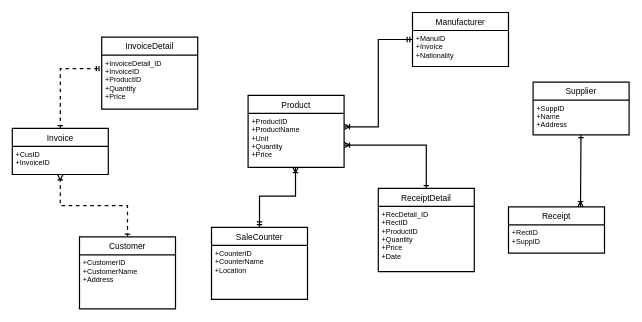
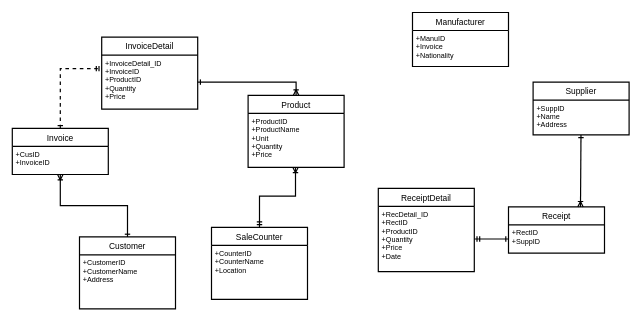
  <mxCell id="0" />
  <mxCell id="1" parent="0" />
- <mxCell id="2" value="" style="edgeStyle=orthogonalEdgeStyle;endArrow=ERmandOne;startArrow=ERoneToMany;endFill=0;startFill=0;rounded=0;entryX=0;entryY=0.25;entryDx=0;entryDy=0;exitX=1;exitY=0.25;exitDx=0;exitDy=0;jumpSize=8;strokeWidth=2;" parent="1" source="5" target="7" edge="1"><mxGeometry width="100" height="100" relative="1" as="geometry"><mxPoint x="-90" y="179" as="sourcePoint" /><mxPoint x="-3" y="452" as="targetPoint" /></mxGeometry></mxCell>
- <mxCell id="3" style="edgeStyle=orthogonalEdgeStyle;rounded=0;jumpSize=8;orthogonalLoop=1;jettySize=auto;html=1;entryX=0.5;entryY=0;entryDx=0;entryDy=0;startArrow=ERoneToMany;startFill=0;endArrow=ERone;endFill=0;strokeWidth=2;" parent="1" source="4" target="26" edge="1"><mxGeometry relative="1" as="geometry"><Array as="points"><mxPoint x="710" y="241" /></Array></mxGeometry></mxCell>
  <mxCell id="4" value="Product" style="swimlane;childLayout=stackLayout;horizontal=1;startSize=30;horizontalStack=0;rounded=0;fontSize=14;fontStyle=0;strokeWidth=2;resizeParent=0;resizeLast=1;shadow=0;dashed=0;align=center;sketch=0;fillColor=default;gradientColor=none;swimlaneLine=1;" parent="1" vertex="1"><mxGeometry x="413" y="158" width="160" height="120" as="geometry" /></mxCell>
  <mxCell id="5" value="+ProductID&#10;+ProductName&#10;+Unit&#10;+Quantity&#10;+Price" style="align=left;strokeColor=none;fillColor=none;spacingLeft=4;fontSize=12;verticalAlign=top;resizable=0;rotatable=0;part=1;rounded=0;shadow=0;sketch=0;" parent="4" vertex="1"><mxGeometry y="30" width="160" height="90" as="geometry" /></mxCell>
  <mxCell id="6" value="Manufacturer" style="swimlane;childLayout=stackLayout;horizontal=1;startSize=30;horizontalStack=0;rounded=0;fontSize=14;fontStyle=0;strokeWidth=2;resizeParent=0;resizeLast=1;shadow=0;dashed=0;align=center;sketch=0;fillColor=default;gradientColor=none;" parent="1" vertex="1"><mxGeometry x="687" y="20" width="160" height="90" as="geometry" /></mxCell>
  <mxCell id="7" value="+ManuID&#10;+Invoice&#10;+Nationality" style="align=left;strokeColor=none;fillColor=none;spacingLeft=4;fontSize=12;verticalAlign=top;resizable=0;rotatable=0;part=1;rounded=0;shadow=0;sketch=0;" parent="6" vertex="1"><mxGeometry y="30" width="160" height="60" as="geometry" /></mxCell>
  <mxCell id="8" value="Supplier" style="swimlane;childLayout=stackLayout;horizontal=1;startSize=30;horizontalStack=0;rounded=0;fontSize=14;fontStyle=0;strokeWidth=2;resizeParent=0;resizeLast=1;shadow=0;dashed=0;align=center;sketch=0;fillColor=default;gradientColor=none;" parent="1" vertex="1"><mxGeometry x="888" y="136" width="160" height="88" as="geometry" /></mxCell>
  <mxCell id="9" value="+SuppID&#10;+Name&#10;+Address" style="align=left;strokeColor=none;fillColor=none;spacingLeft=4;fontSize=12;verticalAlign=top;resizable=0;rotatable=0;part=1;rounded=0;shadow=0;sketch=0;" parent="8" vertex="1"><mxGeometry y="30" width="160" height="58" as="geometry" /></mxCell>
  <mxCell id="10" value="Receipt" style="swimlane;childLayout=stackLayout;horizontal=1;startSize=30;horizontalStack=0;rounded=0;fontSize=14;fontStyle=0;strokeWidth=2;resizeParent=0;resizeLast=1;shadow=0;dashed=0;align=center;sketch=0;fillColor=default;gradientColor=none;swimlaneLine=1;" parent="1" vertex="1"><mxGeometry x="847" y="344" width="160" height="77" as="geometry" /></mxCell>
  <mxCell id="11" style="edgeStyle=none;rounded=0;jumpSize=8;orthogonalLoop=1;jettySize=auto;html=1;startArrow=ERzeroToMany;startFill=0;endArrow=ERzeroToMany;endFill=0;strokeWidth=2;" parent="10" source="12" target="10" edge="1"><mxGeometry relative="1" as="geometry" /></mxCell>
  <mxCell id="12" value="+RectID&#10;+SuppID&#10;" style="align=left;strokeColor=none;fillColor=none;spacingLeft=4;fontSize=12;verticalAlign=top;resizable=0;rotatable=0;part=1;rounded=0;shadow=0;sketch=0;" parent="10" vertex="1"><mxGeometry y="30" width="160" height="47" as="geometry" /></mxCell>
  <mxCell id="13" style="edgeStyle=orthogonalEdgeStyle;rounded=0;jumpSize=8;orthogonalLoop=1;jettySize=auto;html=1;startArrow=ERmandOne;startFill=0;endArrow=ERoneToMany;endFill=0;strokeWidth=2;" parent="1" source="14" target="5" edge="1"><mxGeometry relative="1" as="geometry"><Array as="points"><mxPoint x="432" y="326" /><mxPoint x="492" y="326" /></Array></mxGeometry></mxCell>
  <mxCell id="14" value="SaleCounter" style="swimlane;childLayout=stackLayout;horizontal=1;startSize=30;horizontalStack=0;rounded=0;fontSize=14;fontStyle=0;strokeWidth=2;resizeParent=0;resizeLast=1;shadow=0;dashed=0;align=center;sketch=0;fillColor=default;gradientColor=none;" parent="1" vertex="1"><mxGeometry x="352" y="378" width="160" height="120" as="geometry" /></mxCell>
  <mxCell id="15" value="+CounterID&#10;+CounterName&#10;+Location" style="align=left;strokeColor=none;fillColor=none;spacingLeft=4;fontSize=12;verticalAlign=top;resizable=0;rotatable=0;part=1;rounded=0;shadow=0;sketch=0;" parent="14" vertex="1"><mxGeometry y="30" width="160" height="90" as="geometry" /></mxCell>
  <mxCell id="16" style="rounded=0;jumpSize=8;orthogonalLoop=1;jettySize=auto;html=1;entryX=0.75;entryY=0;entryDx=0;entryDy=0;startArrow=ERone;startFill=0;endArrow=ERoneToMany;endFill=0;strokeWidth=2;" parent="1" source="9" target="10" edge="1"><mxGeometry relative="1" as="geometry" /></mxCell>
- <mxCell id="17" style="edgeStyle=orthogonalEdgeStyle;rounded=0;jumpSize=8;orthogonalLoop=1;jettySize=auto;html=1;startArrow=ERone;startFill=0;endArrow=ERoneToMany;endFill=0;strokeWidth=2;dashed=1;" parent="1" source="18" target="21" edge="1"><mxGeometry relative="1" as="geometry" /></mxCell>
+ <mxCell id="17" style="edgeStyle=orthogonalEdgeStyle;rounded=0;jumpSize=8;orthogonalLoop=1;jettySize=auto;html=1;startArrow=ERone;startFill=0;endArrow=ERoneToMany;endFill=0;strokeWidth=2;" parent="1" source="18" target="21" edge="1"><mxGeometry relative="1" as="geometry" /></mxCell>
  <mxCell id="18" value="Customer" style="swimlane;childLayout=stackLayout;horizontal=1;startSize=30;horizontalStack=0;rounded=0;fontSize=14;fontStyle=0;strokeWidth=2;resizeParent=0;resizeLast=1;shadow=0;dashed=0;align=center;sketch=0;fillColor=default;gradientColor=none;" parent="1" vertex="1"><mxGeometry x="132" y="394" width="160" height="120" as="geometry" /></mxCell>
  <mxCell id="19" value="+CustomerID&#10;+CustomerName&#10;+Address" style="align=left;strokeColor=none;fillColor=none;spacingLeft=4;fontSize=12;verticalAlign=top;resizable=0;rotatable=0;part=1;rounded=0;shadow=0;sketch=0;" parent="18" vertex="1"><mxGeometry y="30" width="160" height="90" as="geometry" /></mxCell>
  <mxCell id="20" style="edgeStyle=orthogonalEdgeStyle;rounded=0;jumpSize=8;orthogonalLoop=1;jettySize=auto;html=1;entryX=0;entryY=0.25;entryDx=0;entryDy=0;startArrow=ERone;startFill=0;endArrow=ERmandOne;endFill=0;strokeWidth=2;dashed=1;" parent="1" source="21" target="24" edge="1"><mxGeometry relative="1" as="geometry" /></mxCell>
  <mxCell id="21" value="Invoice" style="swimlane;childLayout=stackLayout;horizontal=1;startSize=30;horizontalStack=0;rounded=1;fontSize=14;fontStyle=0;strokeWidth=2;resizeParent=0;resizeLast=1;shadow=0;dashed=0;align=center;sketch=0;fillColor=default;gradientColor=none;arcSize=0;" parent="1" vertex="1"><mxGeometry x="20" y="213" width="160" height="77" as="geometry" /></mxCell>
  <mxCell id="22" value="+CusID&#10;+InvoiceID" style="align=left;strokeColor=none;fillColor=none;spacingLeft=4;fontSize=12;verticalAlign=top;resizable=0;rotatable=0;part=1;rounded=0;shadow=0;sketch=0;" parent="21" vertex="1"><mxGeometry y="30" width="160" height="47" as="geometry" /></mxCell>
  <mxCell id="23" value="InvoiceDetail" style="swimlane;childLayout=stackLayout;horizontal=1;startSize=30;horizontalStack=0;rounded=1;fontSize=14;fontStyle=0;strokeWidth=2;resizeParent=0;resizeLast=1;shadow=0;dashed=0;align=center;sketch=0;fillColor=default;gradientColor=none;arcSize=0;" parent="1" vertex="1"><mxGeometry x="169" y="61" width="160" height="120" as="geometry" /></mxCell>
  <mxCell id="24" value="+InvoiceDetail_ID&#10;+InvoiceID&#10;+ProductID &#10;+Quantity&#10;+Price" style="align=left;strokeColor=none;fillColor=none;spacingLeft=4;fontSize=12;verticalAlign=top;resizable=0;rotatable=0;part=1;rounded=0;shadow=0;sketch=0;" parent="23" vertex="1"><mxGeometry y="30" width="160" height="90" as="geometry" /></mxCell>
+ <mxCell id="25" style="edgeStyle=orthogonalEdgeStyle;rounded=0;jumpSize=8;orthogonalLoop=1;jettySize=auto;html=1;entryX=0.5;entryY=0;entryDx=0;entryDy=0;startArrow=ERone;startFill=0;endArrow=ERoneToMany;endFill=0;strokeWidth=2;" parent="1" source="24" target="4" edge="1"><mxGeometry relative="1" as="geometry" /></mxCell>
  <mxCell id="26" value="ReceiptDetail" style="swimlane;childLayout=stackLayout;horizontal=1;startSize=30;horizontalStack=0;rounded=0;fontSize=14;fontStyle=0;strokeWidth=2;resizeParent=0;resizeLast=1;shadow=0;dashed=0;align=center;sketch=0;fillColor=default;gradientColor=none;swimlaneLine=1;" parent="1" vertex="1"><mxGeometry x="630" y="313" width="160" height="139" as="geometry" /></mxCell>
  <mxCell id="27" value="+RecDetail_ID&#10;+RectID&#10;+ProductID&#10;+Quantity&#10;+Price&#10;+Date" style="align=left;strokeColor=none;fillColor=none;spacingLeft=4;fontSize=12;verticalAlign=top;resizable=0;rotatable=0;part=1;rounded=0;shadow=0;sketch=0;" parent="26" vertex="1"><mxGeometry y="30" width="160" height="109" as="geometry" /></mxCell>
+ <mxCell id="28" style="rounded=0;jumpSize=8;orthogonalLoop=1;jettySize=auto;html=1;entryX=0;entryY=0.5;entryDx=0;entryDy=0;startArrow=ERmandOne;startFill=0;endArrow=ERone;endFill=0;strokeWidth=2;" parent="1" source="27" target="12" edge="1"><mxGeometry relative="1" as="geometry" /></mxCell>
